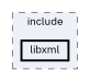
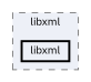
  digraph {
    compound=true
    fontname="IBM Plex Sans"
    n1 [color=black fillcolor="#edf0f7" fontname="IBM Plex Sans" fontsize=10 height=0.2 label=libxml shape=box style="filled,bold" width=0.4]
    subgraph cluster_1 {
      bgcolor="#edf0f7"
      fontsize=10
-     label=include
+     label=libxml
      pencolor=grey50
      style="filled,dashed"
      n1
    }
  }
